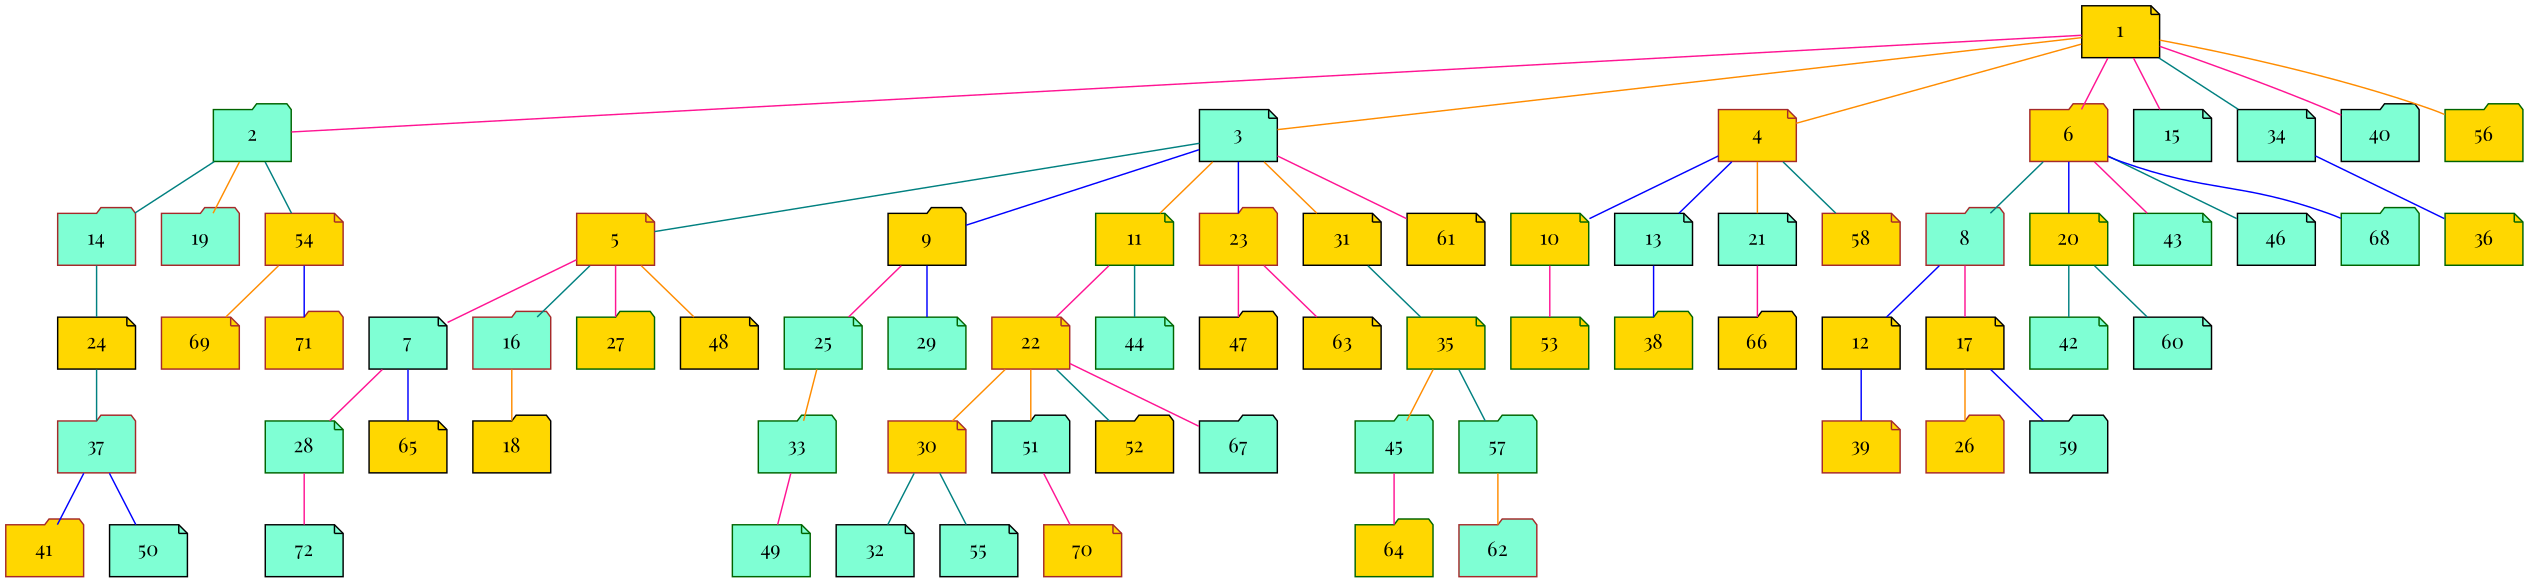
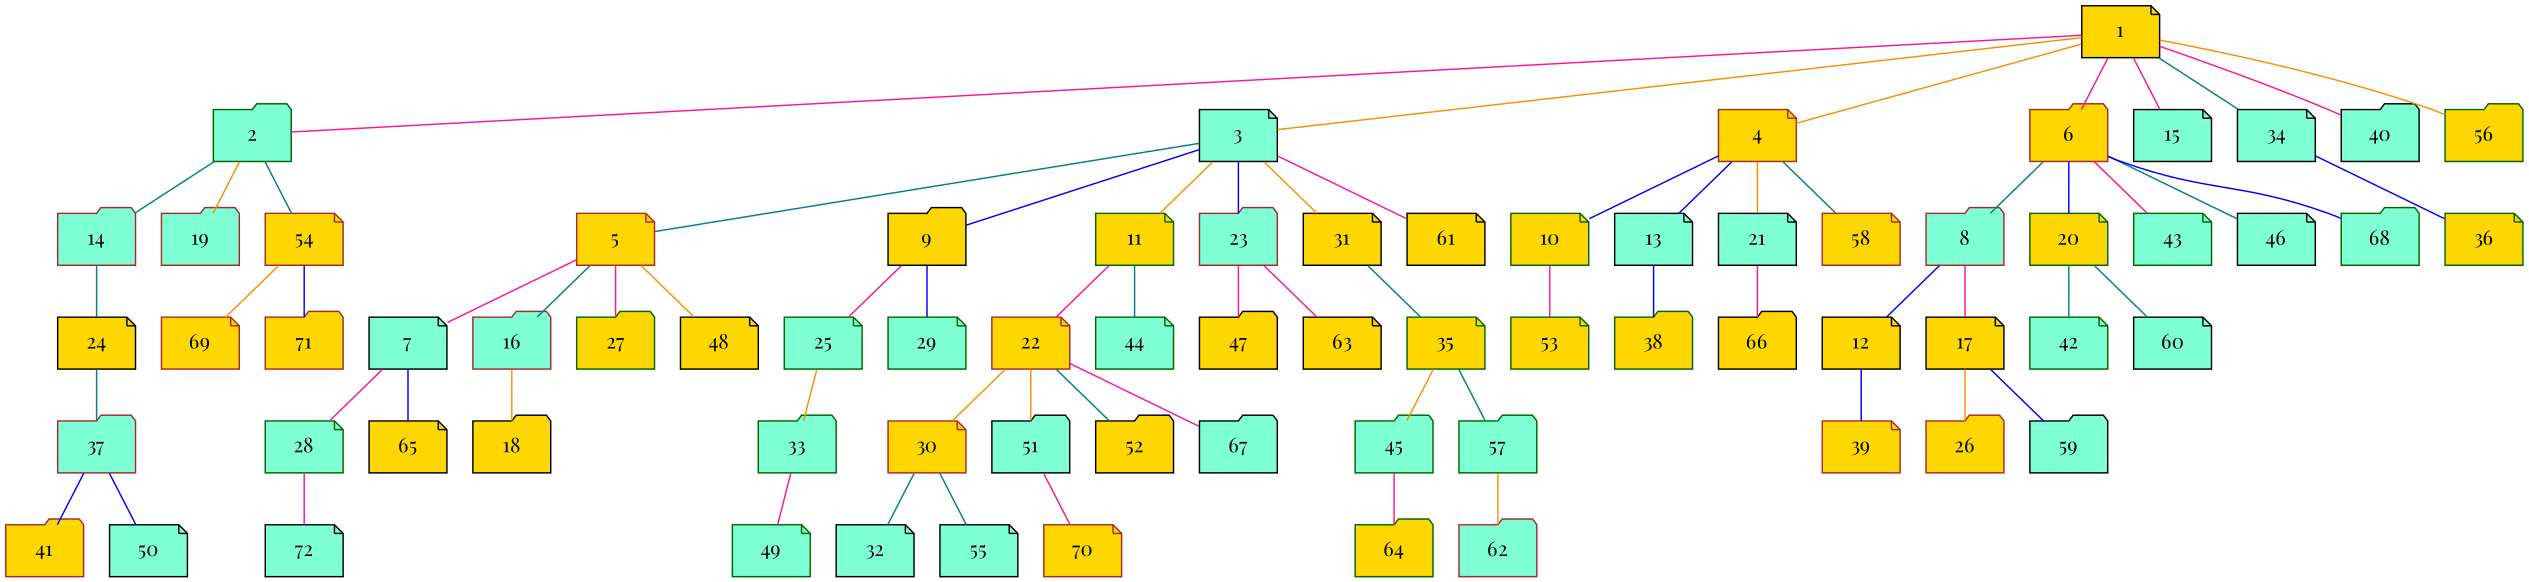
  graph {
    fontname="Playfair Display"
    node [color=black fillcolor=gold fontname="Playfair Display" shape=note style=filled]
    edge [color=deeppink fontname="Playfair Display"]
    2 [color=darkgreen fillcolor=aquamarine shape=folder]
    1
    3 [fillcolor=aquamarine]
    4 [color=brown]
    6 [color=brown shape=folder]
    15 [fillcolor=aquamarine]
    34 [fillcolor=aquamarine]
    40 [fillcolor=aquamarine shape=folder]
    56 [color=darkgreen shape=folder]
    14 [color=brown fillcolor=aquamarine shape=folder]
    19 [color=brown fillcolor=aquamarine shape=folder]
    54 [color=brown]
    5 [color=brown]
    9 [shape=folder]
    11 [color=darkgreen]
-   23 [color=brown shape=folder]
+   23 [color=brown fillcolor=aquamarine shape=folder]
    31
    61
    10 [color=darkgreen]
    13 [fillcolor=aquamarine]
    21 [fillcolor=aquamarine]
    58 [color=brown]
    8 [color=brown fillcolor=aquamarine shape=folder]
    20 [color=darkgreen]
    43 [color=darkgreen fillcolor=aquamarine]
    46 [fillcolor=aquamarine]
    68 [color=darkgreen fillcolor=aquamarine shape=folder]
    36 [color=darkgreen]
    24
    69 [color=brown]
    71 [color=brown shape=folder]
    7 [fillcolor=aquamarine]
    16 [color=brown fillcolor=aquamarine shape=folder]
    27 [color=darkgreen shape=folder]
    48
    25 [color=darkgreen fillcolor=aquamarine]
    29 [color=darkgreen fillcolor=aquamarine]
    22 [color=brown]
    44 [color=darkgreen fillcolor=aquamarine]
    47 [shape=folder]
    63
    35 [color=darkgreen]
    53 [color=darkgreen]
    38 [color=darkgreen shape=folder]
    66 [shape=folder]
    28 [color=darkgreen fillcolor=aquamarine]
    65
    18 [shape=folder]
    12
    17
    42 [color=darkgreen fillcolor=aquamarine]
    60 [fillcolor=aquamarine]
    72 [fillcolor=aquamarine]
    39 [color=brown]
    26 [color=brown shape=folder]
    59 [fillcolor=aquamarine shape=folder]
    33 [color=darkgreen fillcolor=aquamarine shape=folder]
    30 [color=brown]
    51 [fillcolor=aquamarine shape=folder]
    52 [shape=folder]
    67 [fillcolor=aquamarine shape=folder]
    37 [color=brown fillcolor=aquamarine shape=folder]
    32 [fillcolor=aquamarine]
    55 [fillcolor=aquamarine]
    70 [color=brown]
    41 [color=brown shape=folder]
    50 [fillcolor=aquamarine]
    49 [color=darkgreen fillcolor=aquamarine]
    45 [color=darkgreen fillcolor=aquamarine shape=folder]
    57 [color=darkgreen fillcolor=aquamarine shape=folder]
    64 [color=darkgreen shape=folder]
    62 [color=brown fillcolor=aquamarine shape=folder]
    2 -- 14 [color=teal]
    2 -- 19 [color=darkorange]
    2 -- 54 [color=teal]
    1 -- 2
    1 -- 3 [color=darkorange]
    1 -- 4 [color=darkorange]
    1 -- 6
    1 -- 15
    1 -- 34 [color=teal]
    1 -- 40
    1 -- 56 [color=darkorange]
    3 -- 5 [color=teal]
    3 -- 9 [color=blue]
    3 -- 11 [color=darkorange]
    3 -- 23 [color=blue]
    3 -- 31 [color=darkorange]
    3 -- 61
    4 -- 10 [color=blue]
    4 -- 13 [color=blue]
    4 -- 21 [color=darkorange]
    4 -- 58 [color=teal]
    6 -- 8 [color=teal]
    6 -- 20 [color=blue]
    6 -- 43
    6 -- 46 [color=teal]
    6 -- 68 [color=blue]
    34 -- 36 [color=blue]
    14 -- 24 [color=teal]
    54 -- 69 [color=darkorange]
    54 -- 71 [color=blue]
    5 -- 7
    5 -- 16 [color=teal]
    5 -- 27
    5 -- 48 [color=darkorange]
    9 -- 25
    9 -- 29 [color=blue]
    11 -- 22
    11 -- 44 [color=teal]
    23 -- 47
    23 -- 63
    31 -- 35 [color=teal]
    10 -- 53
    13 -- 38 [color=blue]
    21 -- 66
    8 -- 12 [color=blue]
    8 -- 17
    20 -- 42 [color=teal]
    20 -- 60 [color=teal]
    24 -- 37 [color=teal]
    7 -- 28
    7 -- 65 [color=blue]
    16 -- 18 [color=darkorange]
    25 -- 33 [color=darkorange]
    22 -- 30 [color=darkorange]
    22 -- 51 [color=darkorange]
    22 -- 52 [color=teal]
    22 -- 67
    35 -- 45 [color=darkorange]
    35 -- 57 [color=teal]
    28 -- 72
    12 -- 39 [color=blue]
    17 -- 26 [color=darkorange]
    17 -- 59 [color=blue]
    33 -- 49
    30 -- 32 [color=teal]
    30 -- 55 [color=teal]
    51 -- 70
    37 -- 41 [color=blue]
    37 -- 50 [color=blue]
    45 -- 64
    57 -- 62 [color=darkorange]
  }
